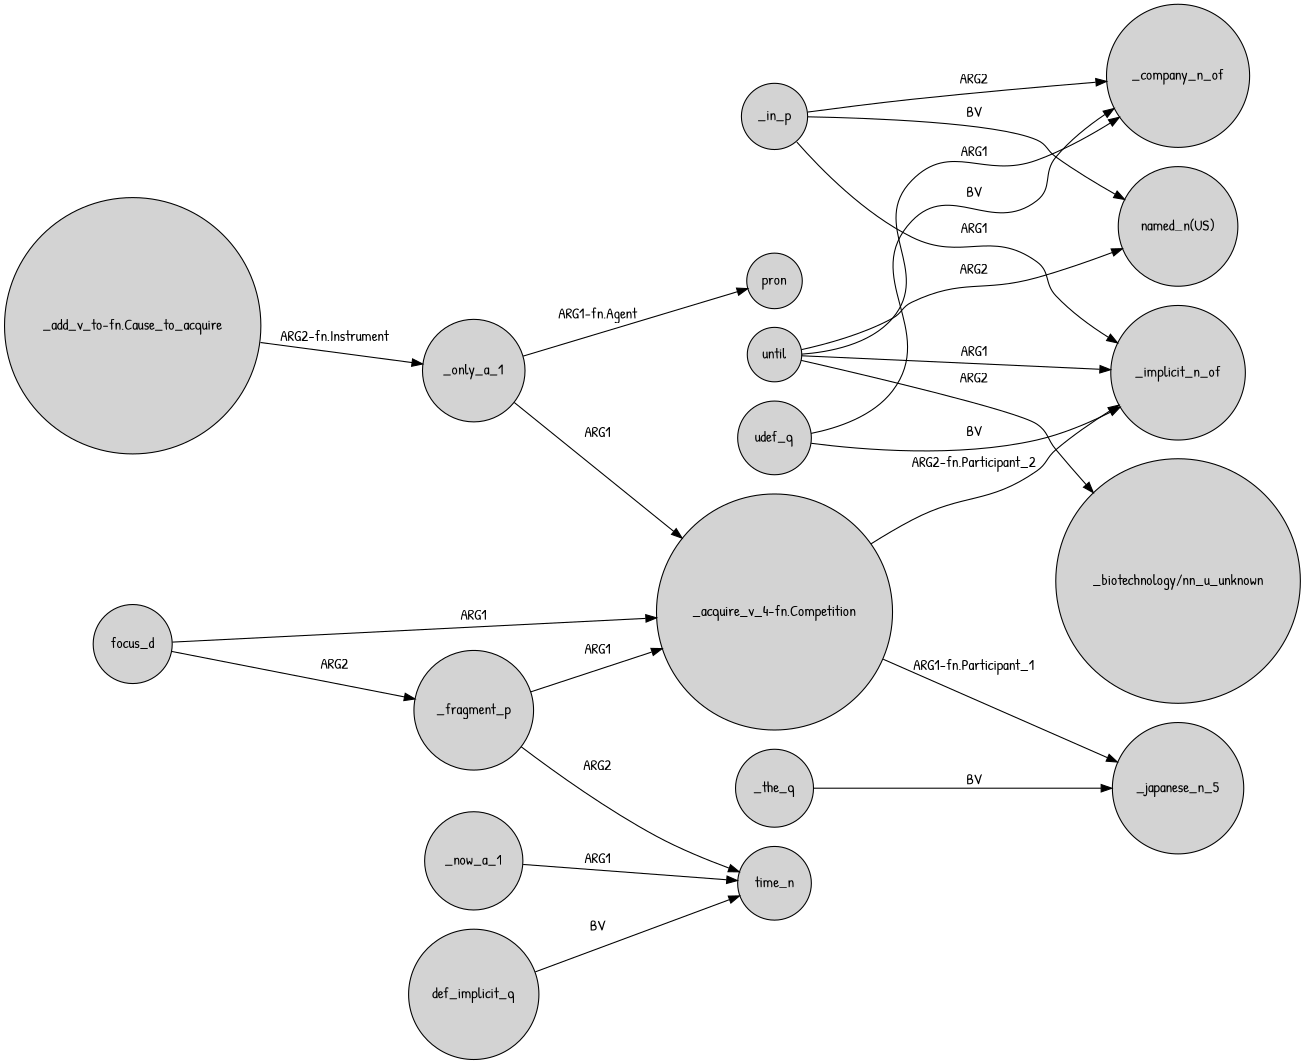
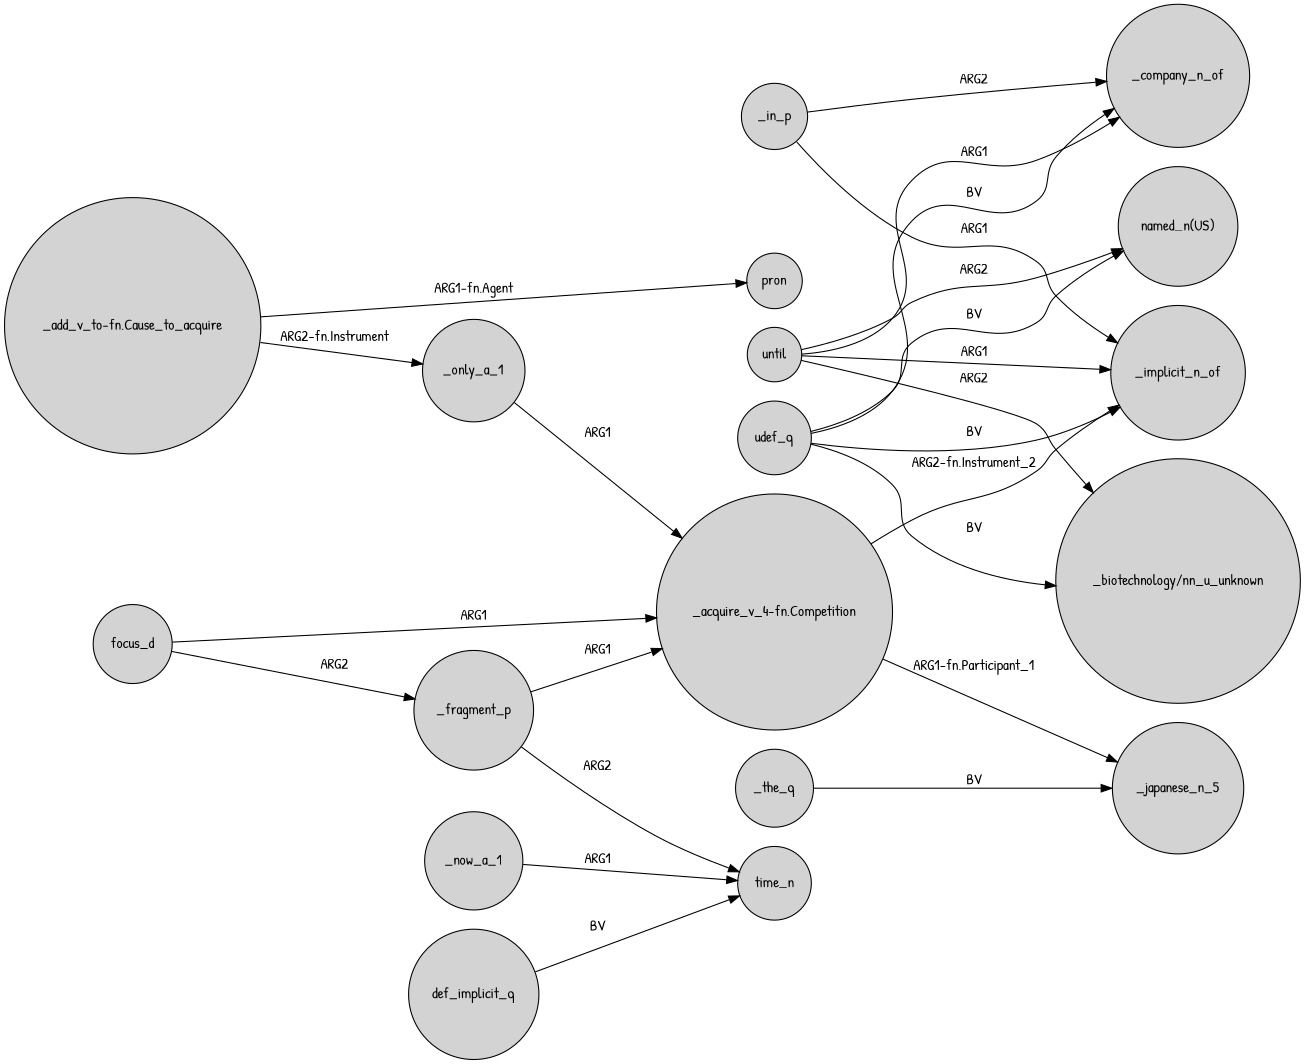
  digraph {
    fontname="Patrick Hand"
    rankdir=LR
    node [fontname="Patrick Hand" shape=circle style=filled]
    edge [fontname="Patrick Hand"]
    _in_p
    _company_n_of
    n3 [label=_implicit_n_of]
    n4 [label="_acquire_v_4-fn.Competition"]
    _only_a_1
    n6 [label=_japanese_n_5]
    n7 [label=_fragment_p]
    time_n
    n9 [label=until]
    "_biotechnology/nn_u_unknown"
    "named_n(US)"
    n12 [label="_add_v_to-fn.Cause_to_acquire"]
    pron
    udef_q
    _now_a_1
    focus_d
    _the_q
    def_implicit_q
    _in_p -> _company_n_of [label=ARG2]
    _in_p -> n3 [label=ARG1]
-   n4 -> n3 [label="ARG2-fn.Participant_2"]
+   n4 -> n3 [label="ARG2-fn.Instrument_2"]
    n4 -> n6 [label="ARG1-fn.Participant_1"]
    _only_a_1 -> n4 [label=ARG1]
    n7 -> n4 [label=ARG1]
    n7 -> time_n [label=ARG2]
    n9 -> _company_n_of [label=ARG1]
    n9 -> n3 [label=ARG1]
    n9 -> "_biotechnology/nn_u_unknown" [label=ARG2]
    n9 -> "named_n(US)" [label=ARG2]
    n12 -> _only_a_1 [label="ARG2-fn.Instrument"]
-   _only_a_1 -> pron [label="ARG1-fn.Agent"]
+   n12 -> pron [label="ARG1-fn.Agent"]
    udef_q -> _company_n_of [label=BV]
    udef_q -> n3 [label=BV]
-   _in_p -> "named_n(US)" [label=BV]
+   udef_q -> "_biotechnology/nn_u_unknown" [label=BV]
+   udef_q -> "named_n(US)" [label=BV]
    _now_a_1 -> time_n [label=ARG1]
    focus_d -> n4 [label=ARG1]
    focus_d -> n7 [label=ARG2]
    _the_q -> n6 [label=BV]
    def_implicit_q -> time_n [label=BV]
  }
